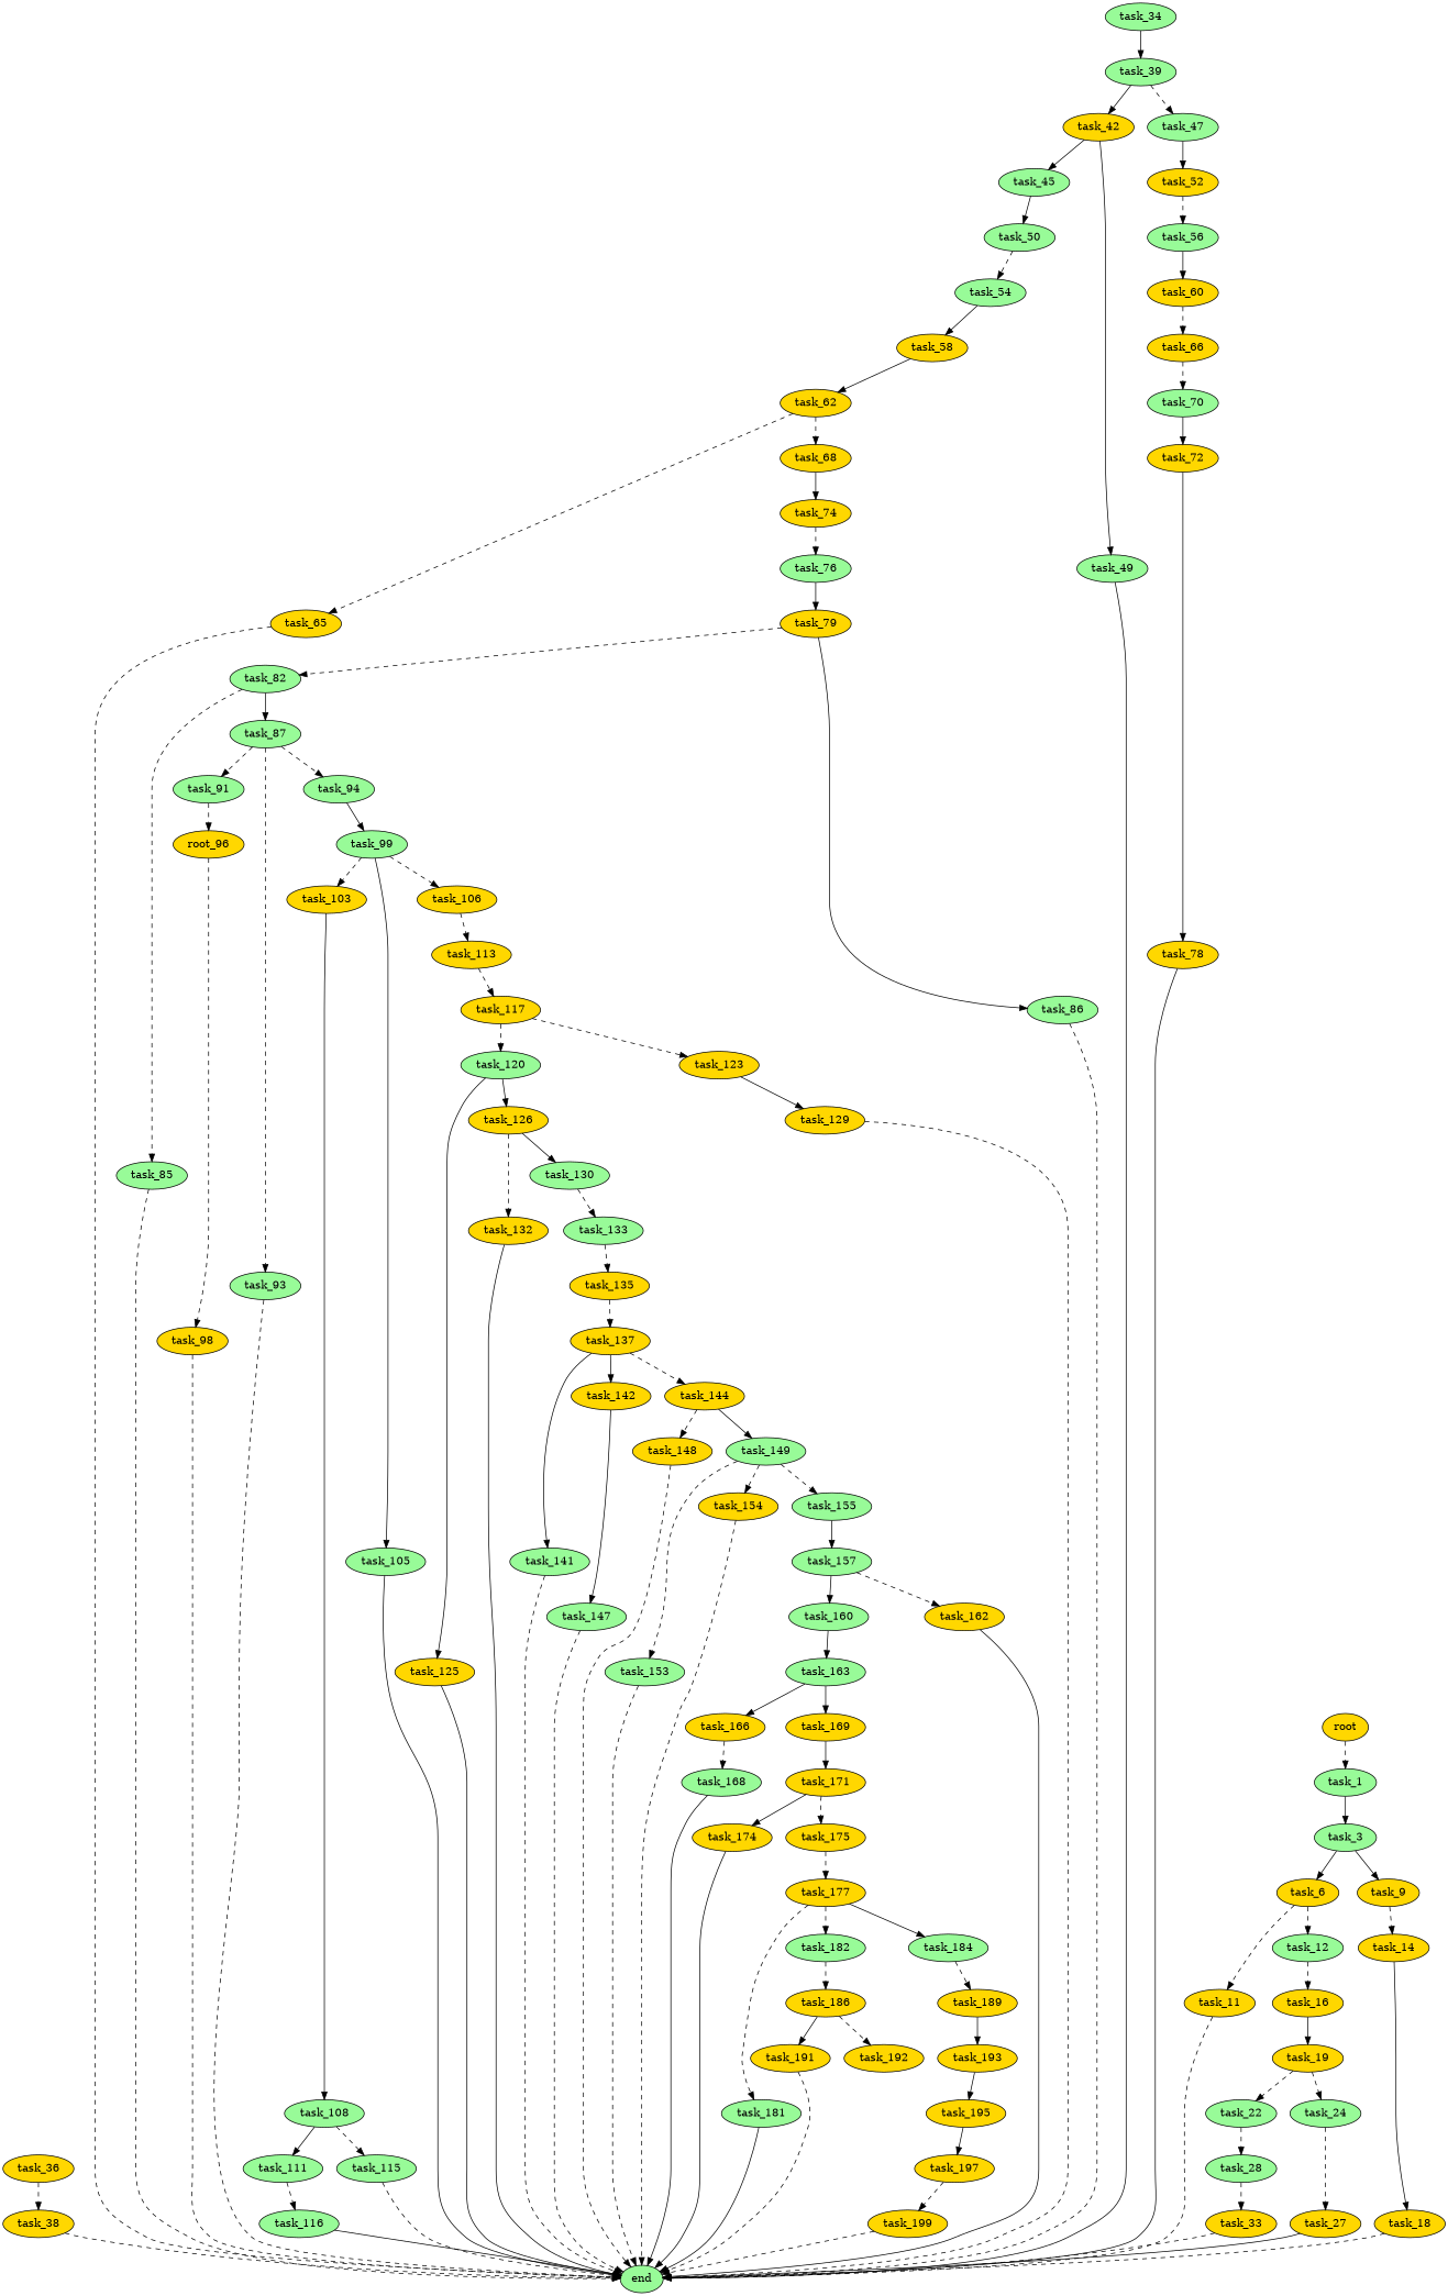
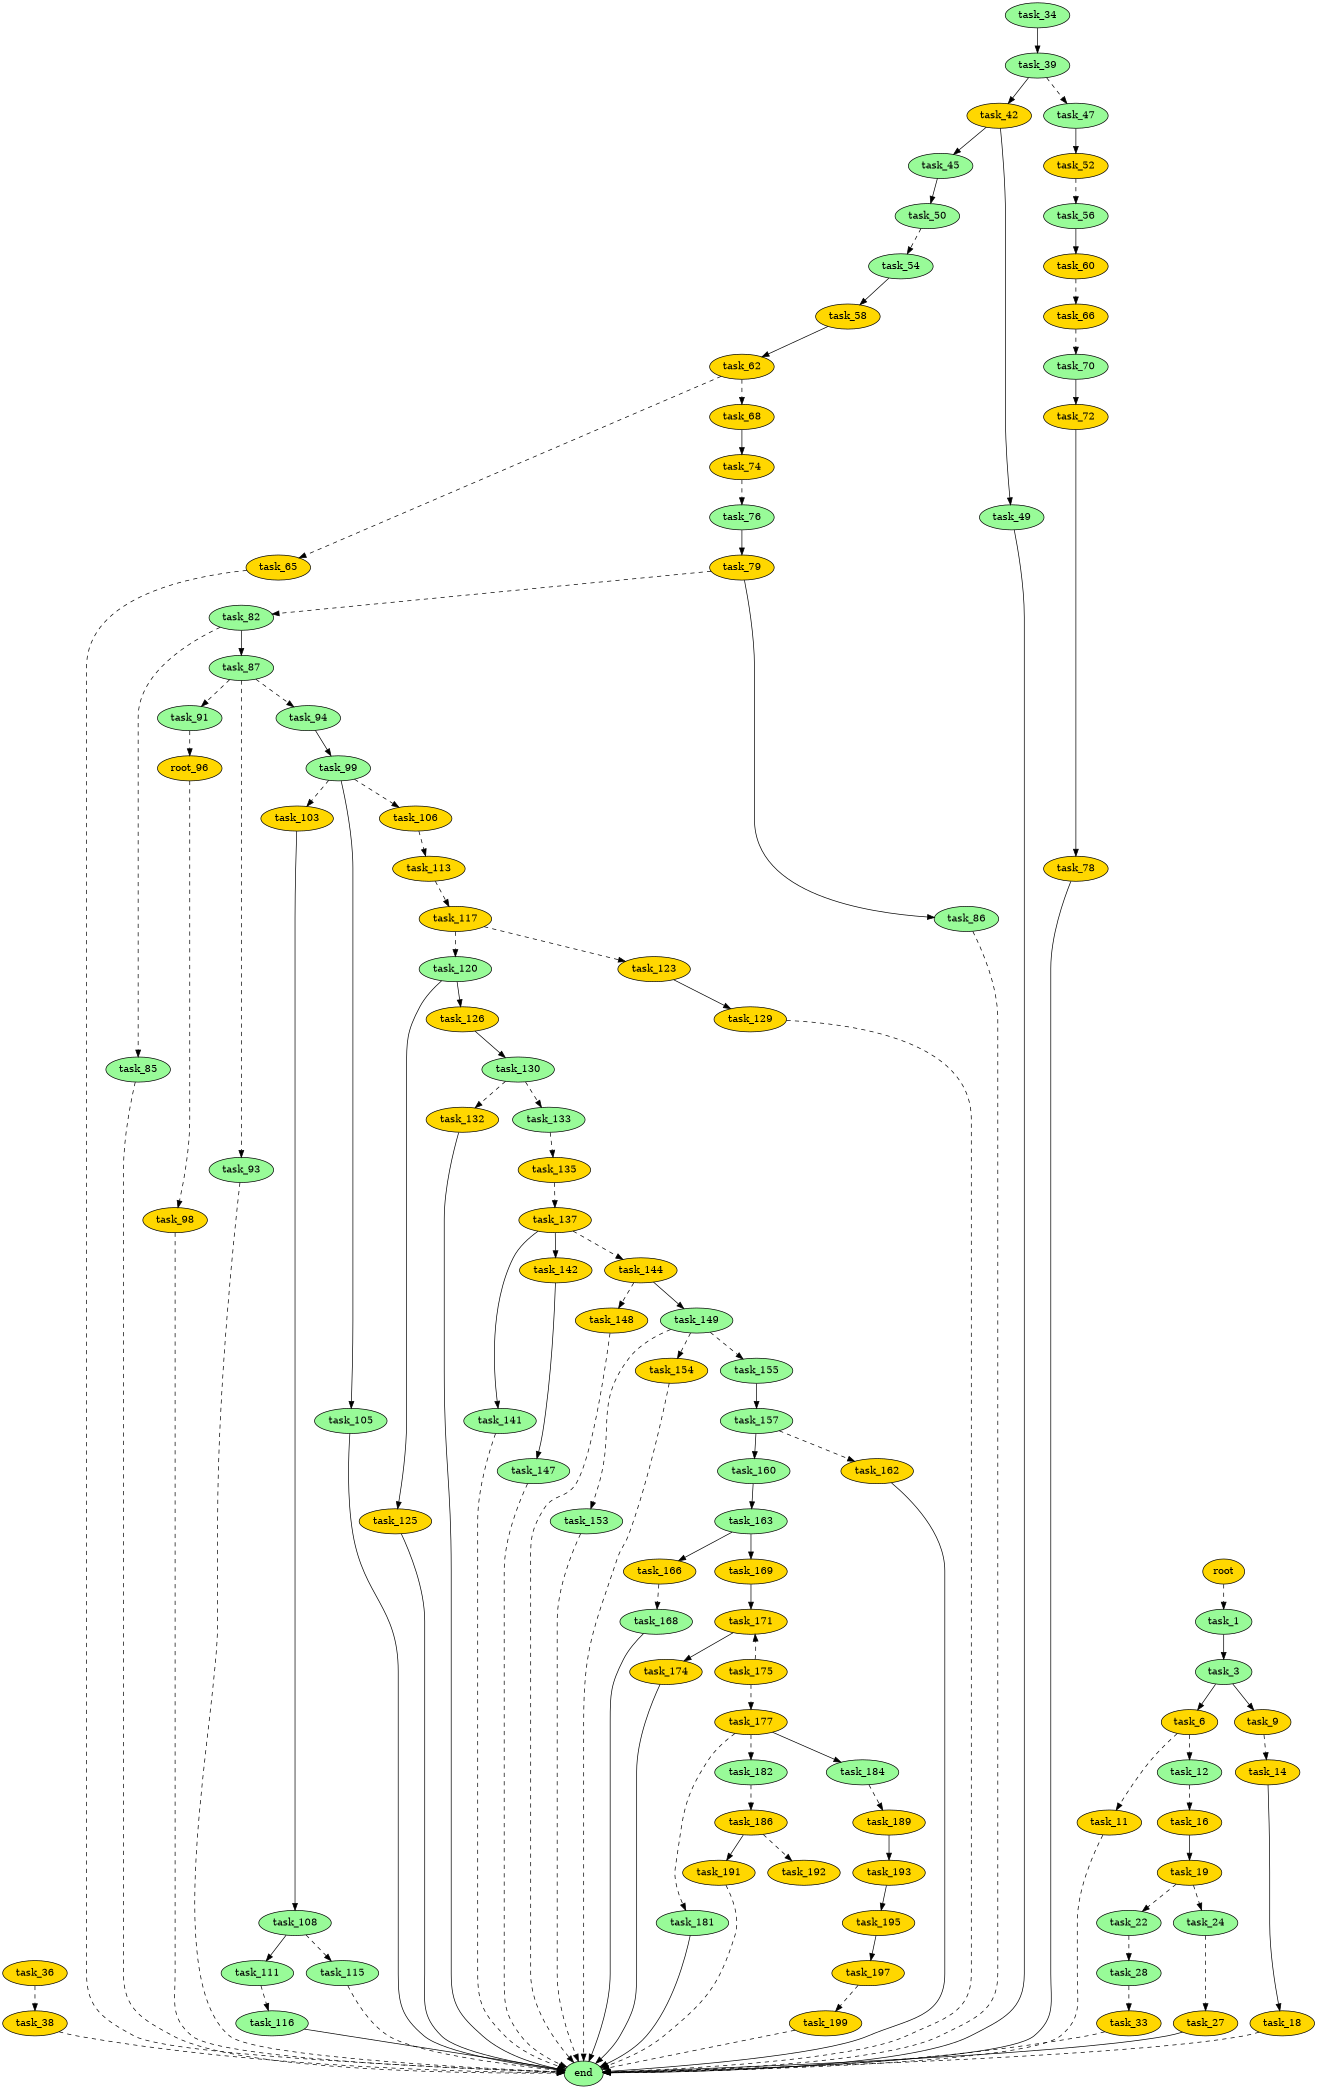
  digraph {
    node [fillcolor=gold style=filled]
    edge [style=dashed]
    task_1 [fillcolor=palegreen]
    root
    task_3 [fillcolor=palegreen]
    task_6
    task_9
    task_11
    task_12 [fillcolor=palegreen]
    task_14
    end [fillcolor=palegreen]
    task_16
    task_18
    task_19
    task_22 [fillcolor=palegreen]
    task_24 [fillcolor=palegreen]
    task_28 [fillcolor=palegreen]
    task_27
    task_33
    task_34 [fillcolor=palegreen]
    task_39 [fillcolor=palegreen]
    task_36
    task_38
    task_42
    task_47 [fillcolor=palegreen]
    task_45 [fillcolor=palegreen]
    task_49 [fillcolor=palegreen]
    task_52
    task_50 [fillcolor=palegreen]
    task_56 [fillcolor=palegreen]
    task_54 [fillcolor=palegreen]
    task_58
    task_60
    task_62
    task_66
    task_65
    task_68
    task_70 [fillcolor=palegreen]
    task_74
    task_72
    task_76 [fillcolor=palegreen]
    task_78
    task_79
    task_82 [fillcolor=palegreen]
    task_86 [fillcolor=palegreen]
    task_85 [fillcolor=palegreen]
    task_87 [fillcolor=palegreen]
    task_91 [fillcolor=palegreen]
    task_93 [fillcolor=palegreen]
    task_94 [fillcolor=palegreen]
    n49 [label=root_96]
    task_99 [fillcolor=palegreen]
    task_98
    task_103
    task_105 [fillcolor=palegreen]
    task_106
    task_108 [fillcolor=palegreen]
    task_113
    task_111 [fillcolor=palegreen]
    task_115 [fillcolor=palegreen]
    task_117
    task_116 [fillcolor=palegreen]
    task_120 [fillcolor=palegreen]
    task_123
    task_125
    task_126
    task_129
    task_130 [fillcolor=palegreen]
    task_132
    task_133 [fillcolor=palegreen]
    task_135
    task_137
    task_141 [fillcolor=palegreen]
    task_142
    task_144
    task_147 [fillcolor=palegreen]
    task_148
    task_149 [fillcolor=palegreen]
    task_153 [fillcolor=palegreen]
    task_154
    task_155 [fillcolor=palegreen]
    task_157 [fillcolor=palegreen]
    task_160 [fillcolor=palegreen]
    task_162
    task_163 [fillcolor=palegreen]
    task_166
    task_169
    task_168 [fillcolor=palegreen]
    task_171
    task_174
    task_175
    task_177
    task_181 [fillcolor=palegreen]
    task_182 [fillcolor=palegreen]
    task_184 [fillcolor=palegreen]
    task_186
    task_189
    task_191
    task_192
    task_193
    task_195
    task_197
    task_199
    task_1 -> task_3 [style=solid]
    root -> task_1
    task_3 -> task_6 [style=solid]
    task_3 -> task_9 [style=solid]
    task_6 -> task_11
    task_6 -> task_12
    task_9 -> task_14
    task_11 -> end
    task_12 -> task_16
    task_14 -> task_18 [style=solid]
    task_16 -> task_19 [style=solid]
    task_18 -> end
    task_19 -> task_22
    task_19 -> task_24
    task_22 -> task_28
    task_24 -> task_27
    task_28 -> task_33
    task_27 -> end [style=solid]
    task_33 -> end
    task_34 -> task_39 [style=solid]
    task_39 -> task_42 [style=solid]
    task_39 -> task_47
    task_36 -> task_38
    task_38 -> end
    task_42 -> task_45 [style=solid]
    task_42 -> task_49 [style=solid]
    task_47 -> task_52 [style=solid]
    task_45 -> task_50 [style=solid]
    task_49 -> end [style=solid]
    task_52 -> task_56
    task_50 -> task_54
    task_56 -> task_60 [style=solid]
    task_54 -> task_58 [style=solid]
    task_58 -> task_62 [style=solid]
    task_60 -> task_66
    task_62 -> task_65
    task_62 -> task_68
    task_66 -> task_70
    task_65 -> end
    task_68 -> task_74 [style=solid]
    task_70 -> task_72 [style=solid]
    task_74 -> task_76
    task_72 -> task_78 [style=solid]
    task_76 -> task_79 [style=solid]
    task_78 -> end [style=solid]
    task_79 -> task_82
    task_79 -> task_86 [style=solid]
    task_82 -> task_85
    task_82 -> task_87 [style=solid]
    task_86 -> end
    task_85 -> end
    task_87 -> task_91
    task_87 -> task_93
    task_87 -> task_94
    task_91 -> n49
    task_93 -> end
    task_94 -> task_99 [style=solid]
    n49 -> task_98
    task_99 -> task_103
    task_99 -> task_105 [style=solid]
    task_99 -> task_106
    task_98 -> end
    task_103 -> task_108 [style=solid]
    task_105 -> end [style=solid]
    task_106 -> task_113
    task_108 -> task_111 [style=solid]
    task_108 -> task_115
    task_113 -> task_117
    task_111 -> task_116
    task_115 -> end
    task_117 -> task_120
    task_117 -> task_123
    task_116 -> end [style=solid]
    task_120 -> task_125 [style=solid]
    task_120 -> task_126 [style=solid]
    task_123 -> task_129 [style=solid]
    task_125 -> end [style=solid]
    task_126 -> task_130 [style=solid]
-   task_126 -> task_132
+   task_130 -> task_132
    task_129 -> end
    task_130 -> task_133
    task_132 -> end [style=solid]
    task_133 -> task_135
    task_135 -> task_137
    task_137 -> task_141 [style=solid]
    task_137 -> task_142 [style=solid]
    task_137 -> task_144
    task_141 -> end
    task_142 -> task_147 [style=solid]
    task_144 -> task_148
    task_144 -> task_149 [style=solid]
    task_147 -> end
    task_148 -> end
    task_149 -> task_153
    task_149 -> task_154
    task_149 -> task_155
    task_153 -> end
    task_154 -> end
    task_155 -> task_157 [style=solid]
    task_157 -> task_160 [style=solid]
    task_157 -> task_162
    task_160 -> task_163 [style=solid]
    task_162 -> end [style=solid]
    task_163 -> task_166 [style=solid]
    task_163 -> task_169 [style=solid]
    task_166 -> task_168
    task_169 -> task_171 [style=solid]
    task_168 -> end [style=solid]
    task_171 -> task_174 [style=solid]
-   task_171 -> task_175
+   task_175 -> task_171
    task_174 -> end [style=solid]
    task_175 -> task_177
    task_177 -> task_181
    task_177 -> task_182
    task_177 -> task_184 [style=solid]
    task_181 -> end [style=solid]
    task_182 -> task_186
    task_184 -> task_189
    task_186 -> task_191 [style=solid]
    task_186 -> task_192
    task_189 -> task_193 [style=solid]
    task_191 -> end
    task_193 -> task_195 [style=solid]
    task_195 -> task_197 [style=solid]
    task_197 -> task_199
    task_199 -> end
  }
